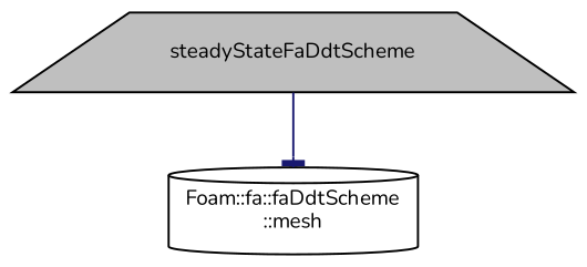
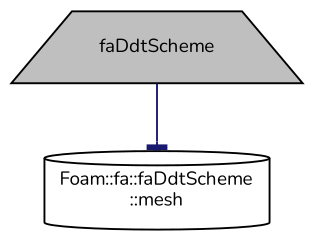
  digraph {
    rankdir=TB
    fontname=Nunito
    node [color=black fontname=Nunito fontsize=10]
-   n1 [fillcolor=grey75 fontcolor=black height=0.2 label=steadyStateFaDdtScheme shape=trapezium style=filled width=0.4]
+   n1 [fillcolor=grey75 fontcolor=black height=0.2 label=faDdtScheme shape=trapezium style=filled width=0.4]
    n2 [height=0.2 label="Foam::fa::faDdtScheme\l::mesh" shape=cylinder width=0.4]
    n1 -> n2 [color=midnightblue fontname=Nunito fontsize=10 labelfontname=Helvetica labelfontsize=10 style=solid arrowhead=tee]
  }
